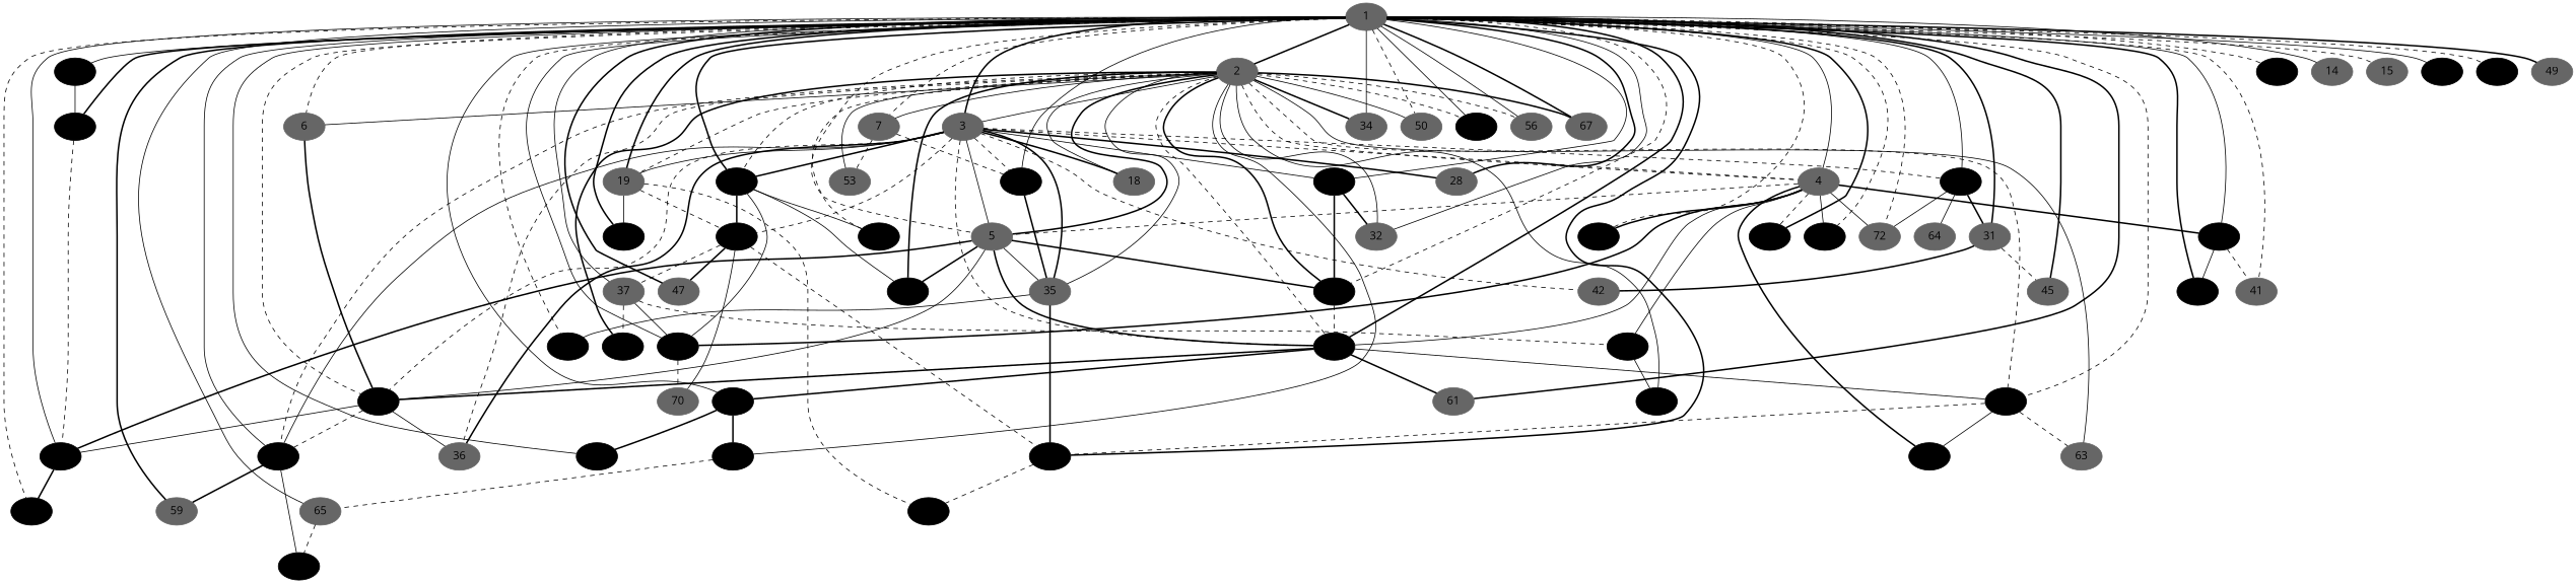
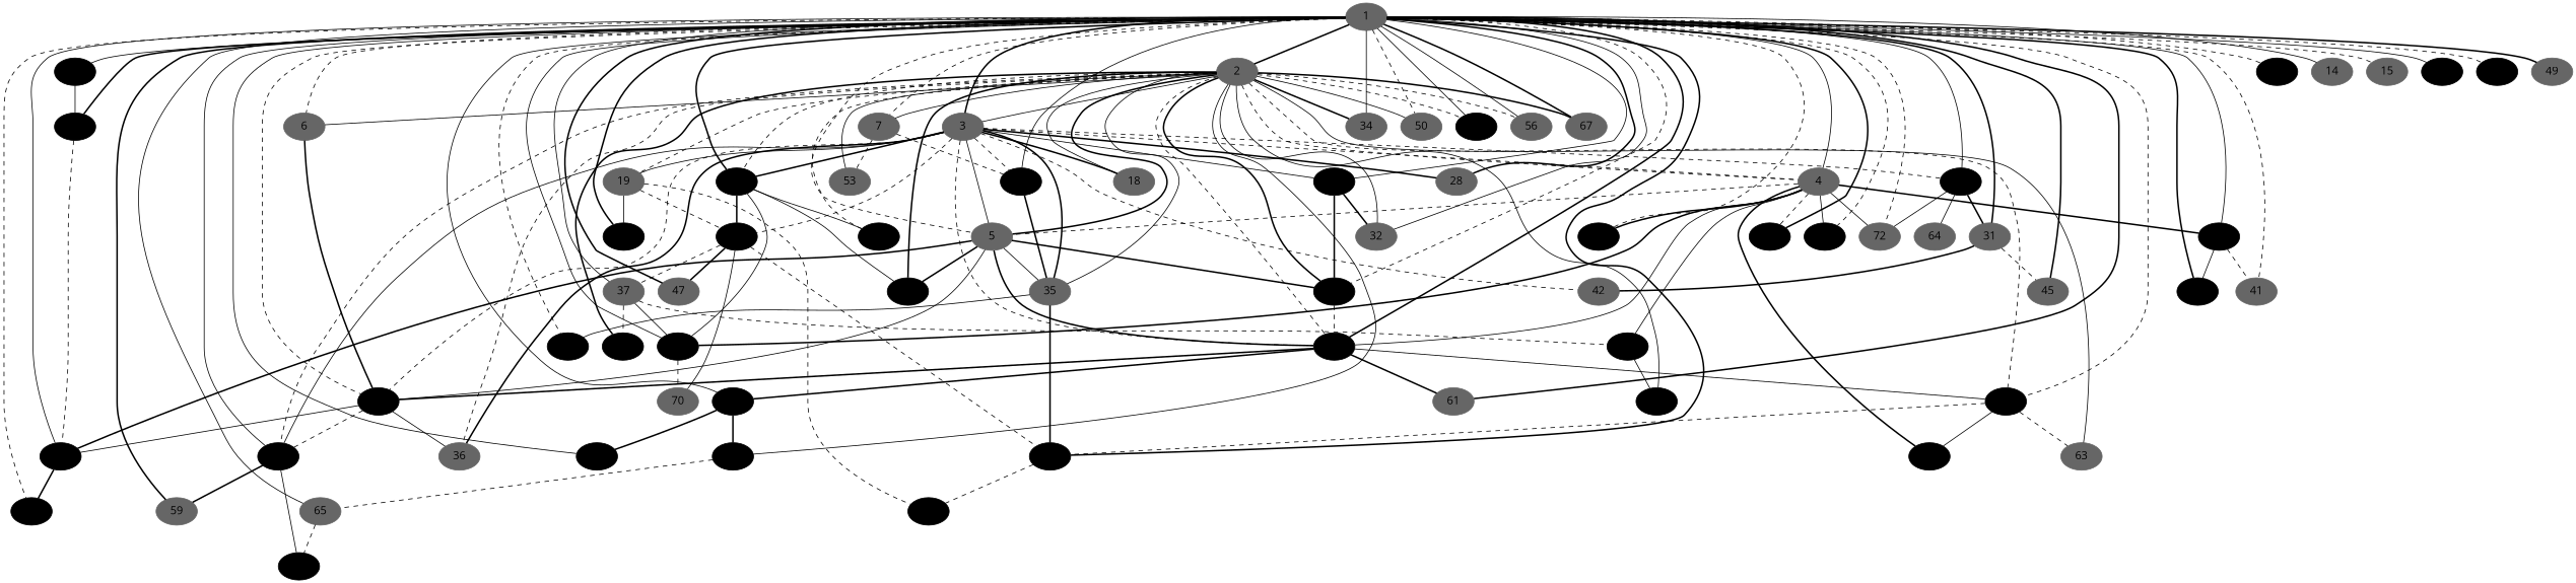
  graph {
    fontname="Open Sans"
    node [color=black fontname="Open Sans" style=filled]
    edge [fontname="Open Sans" style=solid weight=1.0]
    1 [color=gray40]
    2 [color=gray40]
    3 [color=gray40]
    4 [color=gray40]
    5 [color=gray40]
    6 [color=gray40]
    7 [color=gray40]
    8
    9
    10
    11
    12
    13
    14 [color=gray40]
    15 [color=gray40]
    16
    17
    19 [color=gray40]
    21
    22
    23
    24
    25
    26
    27
    28 [color=gray40]
    29
    30
    31 [color=gray40]
    32 [color=gray40]
    33
    34 [color=gray40]
    37 [color=gray40]
    38
    39
    40
    41 [color=gray40]
    43
    44
    45 [color=gray40]
    46
    47 [color=gray40]
    49 [color=gray40]
    50 [color=gray40]
    54
    55
    56 [color=gray40]
    59 [color=gray40]
    60
    61 [color=gray40]
    65 [color=gray40]
    66
    67 [color=gray40]
    72 [color=gray40]
    18 [color=gray40]
    35 [color=gray40]
    36 [color=gray40]
    48
    51
    52
    53 [color=gray40]
    58
    63 [color=gray40]
    71
    20
    42 [color=gray40]
    62
    73
    68
    64 [color=gray40]
    70 [color=gray40]
    69
    1 -- 2 [style=bold weight=11.0]
    1 -- 3 [style=bold weight=6.0]
    1 -- 4 [weight=6.0]
    1 -- 5 [style=dashed weight=7.0]
    1 -- 6 [style=dashed]
    1 -- 7 [style=dashed]
    1 -- 8
    1 -- 9 [style=dashed weight=2.0]
    1 -- 10 [style=dashed weight=2.0]
    1 -- 11 [style=dashed weight=3.0]
    1 -- 12 [style=bold weight=2.0]
    1 -- 13 [style=bold weight=4.0]
    1 -- 14
    1 -- 15 [style=dashed]
    1 -- 16 [weight=3.0]
    1 -- 17 [style=dashed weight=3.0]
-   1 -- 19 [style=bold weight=2.0]
    1 -- 21 [weight=2.0]
    1 -- 22 [style=bold weight=2.0]
    1 -- 23 [style=dashed weight=2.0]
    1 -- 24
    1 -- 25 [weight=2.0]
    1 -- 26
    1 -- 27 [style=bold]
    1 -- 28 [style=bold weight=2.0]
    1 -- 29 [weight=3.0]
    1 -- 30 [style=bold]
    1 -- 31 [style=bold weight=3.0]
    1 -- 32
    1 -- 33 [weight=2.0]
    1 -- 34 [weight=3.0]
    1 -- 37
    1 -- 38 [style=bold]
    1 -- 39
    1 -- 40 [style=bold]
    1 -- 41 [style=dashed]
    1 -- 43
    1 -- 44 [style=dashed]
    1 -- 45 [style=bold]
    1 -- 46 [style=dashed]
    1 -- 47 [style=bold]
    1 -- 49 [style=bold weight=2.0]
    1 -- 50 [style=dashed]
    1 -- 54 [style=dashed]
    1 -- 55
    1 -- 56 [weight=2.0]
    1 -- 59 [style=bold]
    1 -- 60
    1 -- 61 [style=bold]
    1 -- 65
    1 -- 66 [style=dashed]
    1 -- 67 [style=bold]
    1 -- 72 [style=dashed]
    2 -- 3 [weight=2.0]
    2 -- 4 [style=dashed weight=2.0]
    2 -- 5 [style=bold weight=2.0]
    2 -- 6
    2 -- 7 [weight=2.0]
    2 -- 9 [style=bold]
    2 -- 12 [style=dashed]
    2 -- 13 [style=dashed]
    2 -- 19 [style=dashed]
    2 -- 23 [style=dashed]
    2 -- 32
    2 -- 34 [style=bold]
    2 -- 43 [style=dashed]
    2 -- 50 [weight=2.0]
    2 -- 55 [style=dashed]
    2 -- 56 [style=dashed]
    2 -- 67 [style=bold]
    2 -- 18
    2 -- 35
    2 -- 36 [style=dashed]
    2 -- 48 [style=dashed]
    2 -- 51
    2 -- 52 [style=bold]
    2 -- 53
    2 -- 58 [style=bold]
    2 -- 63
    2 -- 71
    3 -- 4 [style=dashed weight=2.0]
    3 -- 5
    3 -- 8
    3 -- 12 [style=bold]
    3 -- 13 [style=dashed]
    3 -- 17 [style=dashed]
    3 -- 19
    3 -- 26 [style=dashed]
    3 -- 28 [style=bold]
    3 -- 29 [style=dashed]
    3 -- 43
    3 -- 18 [style=bold]
    3 -- 35 [style=bold]
    3 -- 36 [style=bold weight=2.0]
    3 -- 20 [style=dashed]
    3 -- 42 [style=dashed]
    4 -- 5 [style=dashed]
    4 -- 11 [style=bold]
    4 -- 13
    4 -- 22 [style=dashed weight=2.0]
    4 -- 24 [style=bold]
    4 -- 39 [style=bold]
    4 -- 44 [weight=2.0]
    4 -- 72
    4 -- 62
    4 -- 73 [style=bold]
    5 -- 9 [style=bold]
    5 -- 13 [style=bold weight=2.0]
    5 -- 17 [weight=5.0]
    5 -- 33 [style=bold]
    5 -- 35
    5 -- 52 [style=bold]
    6 -- 17 [style=bold]
    7 -- 26 [style=dashed]
    7 -- 53 [style=dashed]
    8 -- 9 [style=bold]
    8 -- 32 [style=bold]
    9 -- 13 [style=dashed]
    12 -- 39
    12 -- 48
    12 -- 52
    12 -- 20 [style=bold]
    13 -- 17 [style=bold]
    13 -- 23
    13 -- 25 [style=bold weight=2.0]
    13 -- 61 [style=bold]
    16 -- 27
    17 -- 33
    17 -- 43 [style=dashed]
    17 -- 36
    19 -- 30
    19 -- 20 [style=dashed]
    19 -- 68 [style=dashed]
    23 -- 38 [style=dashed]
    23 -- 63 [style=dashed]
    23 -- 73
    24 -- 40
    24 -- 41 [style=dashed]
    25 -- 60 [style=bold]
    25 -- 51 [style=bold]
    26 -- 35 [style=bold]
    27 -- 33 [style=dashed]
    29 -- 31 [style=bold]
    29 -- 72
    29 -- 64
    31 -- 45 [style=dashed]
    31 -- 42 [style=bold]
    33 -- 66 [style=bold]
    37 -- 39
    37 -- 58 [style=dashed]
    37 -- 62 [style=dashed]
    38 -- 68 [style=dashed]
    39 -- 70 [style=dashed]
    43 -- 59 [style=bold]
    43 -- 69
    65 -- 69 [style=dashed]
    35 -- 38 [style=bold]
    35 -- 54
    51 -- 65 [style=dashed]
    20 -- 37 [style=dashed]
    20 -- 38 [style=dashed]
    20 -- 47 [style=bold]
    20 -- 70
    62 -- 71
  }
